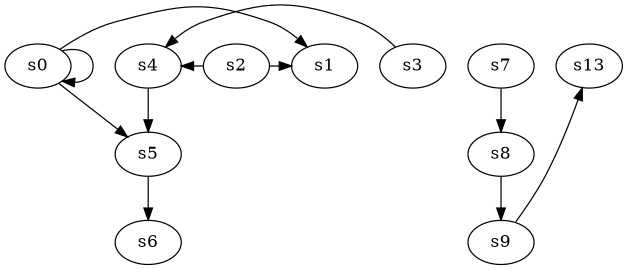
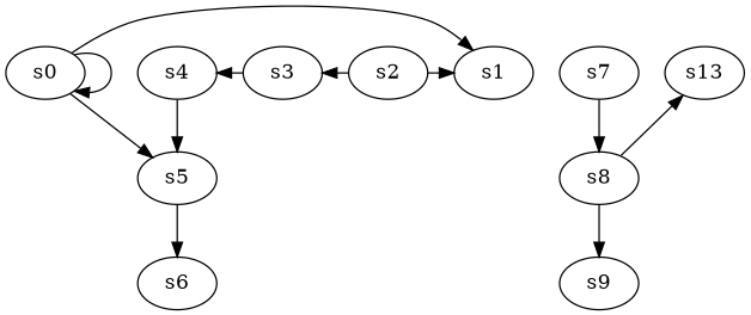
  digraph {
    node [player=0]
    s0
    s1 [player=1]
    s5 [player=1]
    s2
    s3 [player=1]
    s4
    s6
    s7 [player=1]
    s8
    s9 [player=1]
    n11 [label=s13]
    s0 -> s0 [constraint="time % 2 == 0"]
    s0 -> s1 [constraint="time % 4 == 2"]
    s0 -> s5 [constraint="!(time % 3 == 0)"]
    s5 -> s6
    s2 -> s1 [constraint="time % 3 == 1"]
-   s2 -> s4 [constraint="time % 4 == 1"]
+   s2 -> s3 [constraint="time % 4 == 1"]
    s3 -> s4 [constraint="time % 3 == 2"]
    s4 -> s5
    s7 -> s8
    s8 -> s9
-   s9 -> n11 [constraint="time % 3 == 0"]
+   s8 -> n11 [constraint="time % 3 == 0"]
  }
